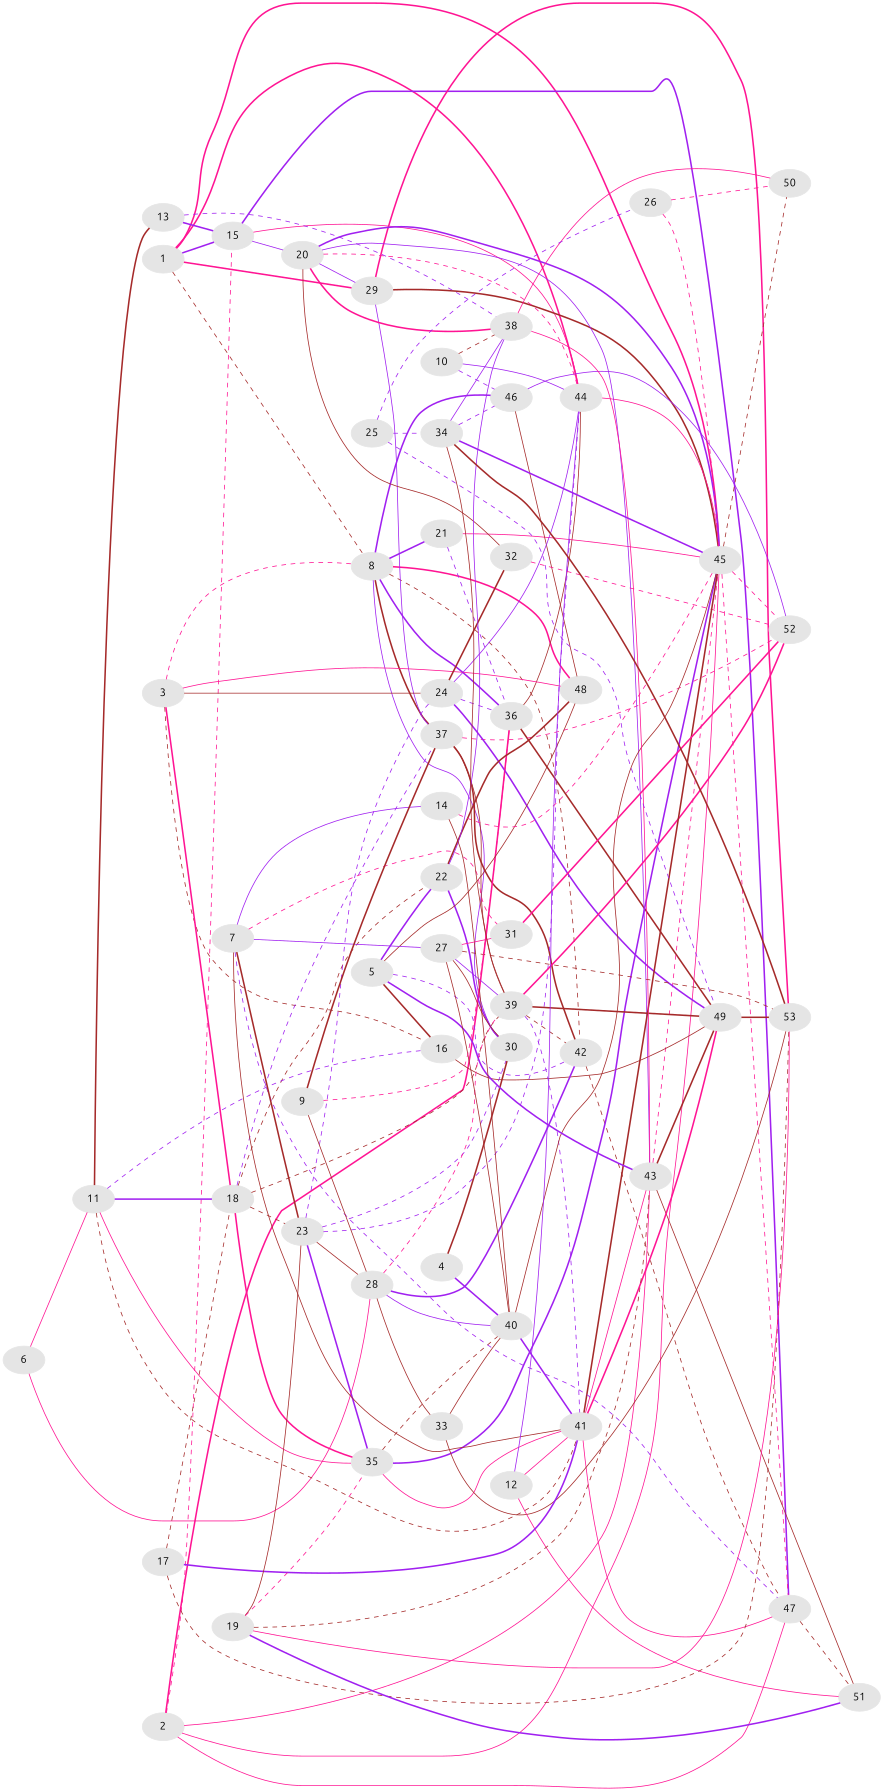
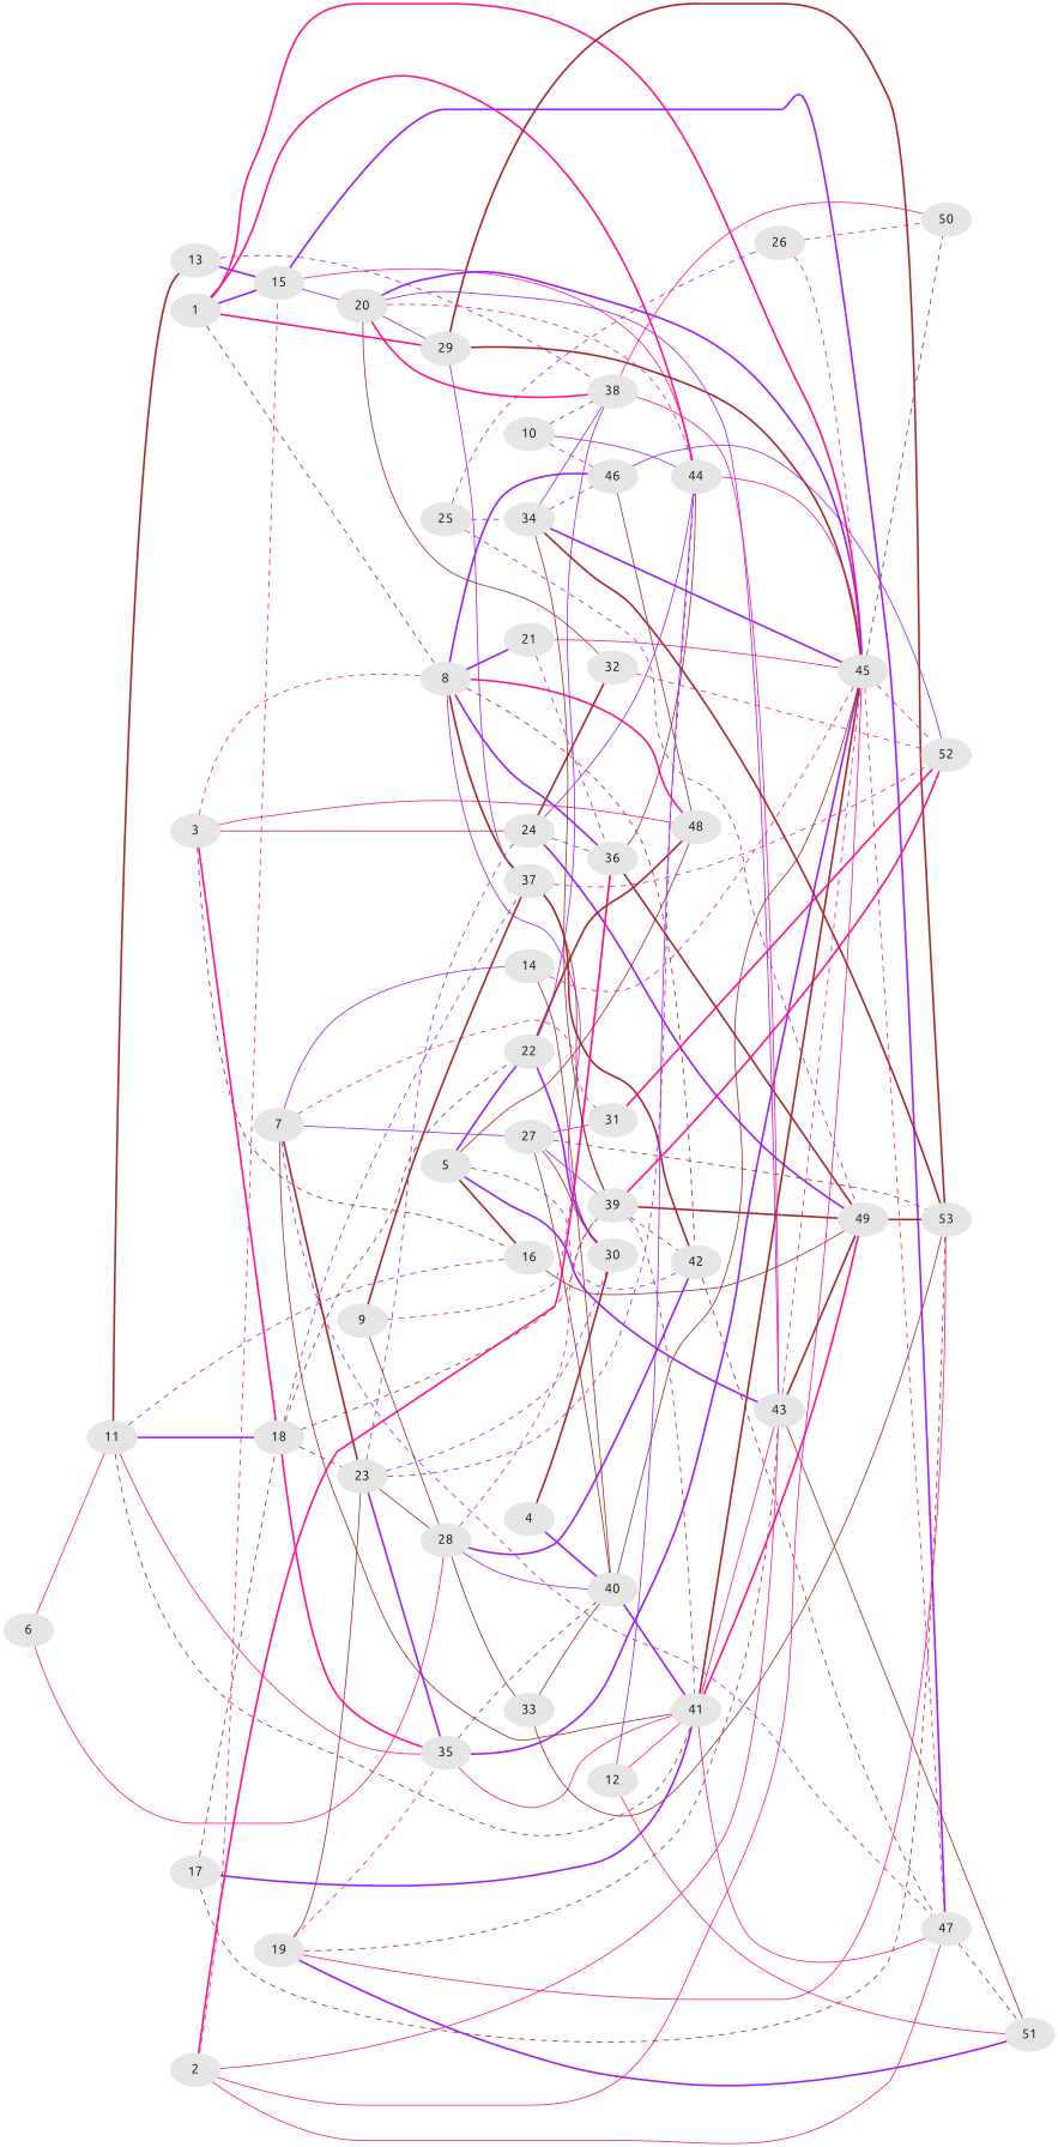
  graph {
    fontname=Ubuntu
    rankdir=LR
    node [color=gray90 fontname=Ubuntu style=filled]
    edge [color=brown fontname=Ubuntu style=solid weight=1.0]
    1
    8
    15
    29
    44
    45
    36
    48
    30
    42
    21
    37
    46
    47
    20
    53
    50
    52
    2
    43
    49
    51
    3
    16
    18
    24
    22
    23
    35
    39
    32
    4
    40
    41
    5
    38
    6
    11
    28
    13
    33
    7
    14
    27
    31
    9
    10
    12
    17
    19
    25
    26
    34
    1 -- 8 [style=dashed]
    1 -- 15 [color=purple style=bold]
    1 -- 29 [color=deeppink style=bold]
    1 -- 44 [color=deeppink style=bold]
    1 -- 45 [color=deeppink style=bold]
    8 -- 36 [color=purple style=bold]
    8 -- 48 [color=deeppink style=bold]
    8 -- 30 [color=purple]
    8 -- 42 [style=dashed]
    8 -- 21 [color=purple style=bold]
    8 -- 37 [style=bold]
    8 -- 46 [color=purple style=bold]
    15 -- 44 [color=deeppink]
    15 -- 47 [color=purple style=bold]
    15 -- 20 [color=purple]
    29 -- 45 [style=bold]
    29 -- 37 [color=purple]
-   29 -- 53 [color=deeppink style=bold]
+   29 -- 53 [style=bold]
    44 -- 45 [color=deeppink]
    45 -- 47 [color=deeppink style=dashed]
    45 -- 50 [style=dashed]
    45 -- 52 [color=deeppink style=dashed]
    36 -- 44
    36 -- 49 [style=bold]
    42 -- 47 [style=dashed]
    21 -- 45 [color=deeppink]
    21 -- 36 [color=purple style=dashed]
    37 -- 42 [style=bold]
    37 -- 52 [color=deeppink style=dashed]
    37 -- 39
    46 -- 48
    46 -- 52 [color=purple]
    47 -- 51 [style=dashed]
    20 -- 29 [color=purple]
    20 -- 44 [color=deeppink style=dashed]
    20 -- 45 [color=purple style=bold]
    20 -- 43 [color=purple]
    20 -- 32
    20 -- 38 [color=deeppink style=bold]
    2 -- 15 [color=deeppink style=dashed]
    2 -- 45 [color=deeppink]
    2 -- 36 [color=deeppink style=bold]
    2 -- 47 [color=deeppink]
    2 -- 43 [color=deeppink]
    43 -- 45 [color=deeppink style=dashed]
    43 -- 49 [style=bold]
    43 -- 51
    49 -- 53 [style=bold]
    3 -- 8 [color=deeppink style=dashed]
    3 -- 48 [color=deeppink]
    3 -- 16 [style=dashed]
    3 -- 18 [color=deeppink style=bold]
    3 -- 24
    16 -- 49
    18 -- 37 [color=purple style=dashed]
    18 -- 22 [style=dashed]
    18 -- 23 [style=dashed]
    18 -- 35 [color=deeppink style=bold]
    18 -- 39 [style=dashed]
    24 -- 44 [color=purple]
    24 -- 36 [color=purple style=dashed]
    24 -- 49 [color=purple style=bold]
    24 -- 32 [style=bold]
    22 -- 48 [style=bold]
    22 -- 30 [color=purple style=bold]
    22 -- 38 [color=purple]
    23 -- 44 [color=purple style=dashed]
    23 -- 30 [color=purple style=dashed]
    23 -- 24 [color=purple style=dashed]
    23 -- 35 [color=purple style=bold]
    23 -- 28
    35 -- 45 [color=purple style=bold]
    35 -- 40 [style=dashed]
    35 -- 41 [color=deeppink]
    39 -- 42 [style=dashed]
    39 -- 52 [color=deeppink style=bold]
    39 -- 49 [style=bold]
    39 -- 41 [color=purple style=dashed]
    32 -- 52 [color=deeppink style=dashed]
    4 -- 30 [style=bold]
    4 -- 40 [color=purple style=bold]
    40 -- 45
    40 -- 41 [color=purple style=bold]
    41 -- 45 [style=bold weight=2.0]
    41 -- 47 [color=deeppink]
    41 -- 43 [color=deeppink]
    41 -- 49 [color=deeppink style=bold]
    5 -- 48
    5 -- 42 [color=purple style=dashed]
    5 -- 43 [color=purple style=bold]
    5 -- 16 [style=bold]
    5 -- 22 [color=purple style=bold]
    38 -- 50 [color=deeppink weight=2.0]
    38 -- 43 [color=deeppink]
    6 -- 11 [color=deeppink]
    6 -- 28 [color=deeppink]
    11 -- 16 [color=purple style=dashed]
    11 -- 18 [color=purple style=bold weight=2.0]
    11 -- 35 [color=deeppink]
    11 -- 41 [style=dashed]
    11 -- 13 [style=bold]
    28 -- 42 [color=purple style=bold]
    28 -- 39 [color=deeppink style=dashed weight=2.0]
    28 -- 40 [color=purple]
    28 -- 33
    13 -- 15 [color=purple style=bold]
    13 -- 38 [color=purple style=dashed]
    33 -- 53 [weight=2.0]
    33 -- 40
    7 -- 47 [color=purple style=dashed]
    7 -- 23 [style=bold]
    7 -- 41
    7 -- 14 [color=purple]
    7 -- 27 [color=purple]
    7 -- 31 [color=deeppink style=dashed]
    14 -- 45 [color=deeppink style=dashed]
    14 -- 40
    27 -- 30
    27 -- 53 [style=dashed]
    27 -- 39 [color=purple]
    27 -- 40 [weight=2.0]
    27 -- 31 [color=deeppink]
    31 -- 52 [color=deeppink style=bold]
    9 -- 36 [color=deeppink style=dashed]
    9 -- 37 [style=bold]
    9 -- 28
    10 -- 44 [color=purple]
    10 -- 46 [color=purple style=dashed]
    10 -- 38 [style=dashed]
    12 -- 44 [color=purple]
    12 -- 51 [color=deeppink]
    12 -- 41 [color=deeppink]
    17 -- 53 [style=dashed]
    17 -- 18 [style=dashed]
    17 -- 41 [color=purple style=bold]
    19 -- 53 [color=deeppink]
    19 -- 43 [style=dashed]
    19 -- 51 [color=purple style=bold]
    19 -- 23
    19 -- 35 [color=deeppink style=dashed]
    25 -- 49 [color=purple style=dashed]
    25 -- 26 [color=purple style=dashed]
    25 -- 34 [color=purple style=dashed]
    26 -- 45 [color=deeppink style=dashed]
    26 -- 50 [color=deeppink style=dashed]
    34 -- 45 [color=purple style=bold]
    34 -- 46 [color=purple style=dashed]
    34 -- 53 [style=bold weight=2.0]
    34 -- 39
    34 -- 38 [color=purple]
  }
